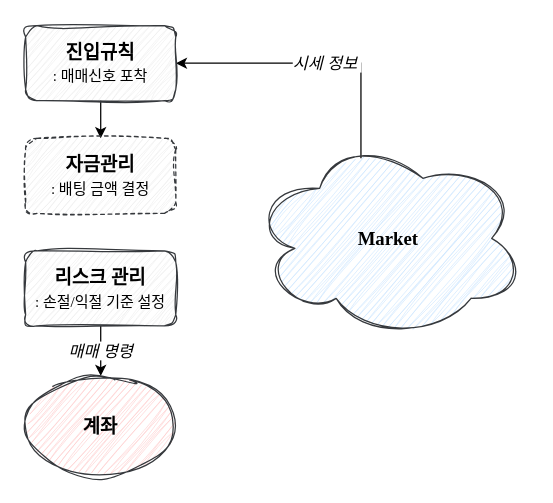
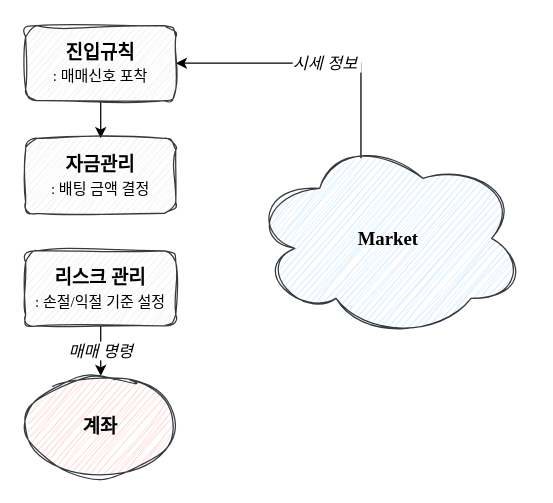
  <mxCell id="0" />
  <mxCell id="1" parent="0" />
  <mxCell id="2" style="edgeStyle=orthogonalEdgeStyle;rounded=0;orthogonalLoop=1;jettySize=auto;html=1;entryX=1;entryY=0.5;entryDx=0;entryDy=0;fontFamily=Times New Roman;exitX=0.4;exitY=0.1;exitDx=0;exitDy=0;exitPerimeter=0;" edge="1" parent="1" source="4" target="6"><mxGeometry relative="1" as="geometry"><mxPoint x="240" y="160" as="sourcePoint" /><Array as="points"><mxPoint x="288" y="50" /></Array></mxGeometry></mxCell>
  <mxCell id="3" value="&lt;font style=&quot;font-size: 13px;&quot;&gt;&lt;i&gt;시세 정보&amp;nbsp;&lt;/i&gt;&lt;/font&gt;" style="edgeLabel;html=1;align=center;verticalAlign=middle;resizable=0;points=[];" vertex="1" connectable="0" parent="2"><mxGeometry x="-0.067" y="-1" relative="1" as="geometry"><mxPoint as="offset" /></mxGeometry></mxCell>
  <mxCell id="4" value="&lt;b&gt;Market&lt;/b&gt;" style="ellipse;shape=cloud;whiteSpace=wrap;html=1;sketch=1;curveFitting=1;jiggle=2;fontFamily=Times New Roman;fontSize=15;fillColor=#cce5ff;strokeColor=#36393d;" vertex="1" parent="1"><mxGeometry x="200" y="110" width="220" height="160" as="geometry" /></mxCell>
  <mxCell id="5" style="edgeStyle=orthogonalEdgeStyle;rounded=0;orthogonalLoop=1;jettySize=auto;html=1;exitX=0.5;exitY=1;exitDx=0;exitDy=0;entryX=0.5;entryY=0;entryDx=0;entryDy=0;fontFamily=Times New Roman;" edge="1" parent="1" source="6" target="7"><mxGeometry relative="1" as="geometry" /></mxCell>
  <mxCell id="6" value="&lt;b&gt;진입규칙&lt;/b&gt;&lt;div&gt;&lt;font style=&quot;font-size: 12px;&quot;&gt;: 매매신호 포착&lt;/font&gt;&lt;/div&gt;" style="rounded=1;whiteSpace=wrap;html=1;sketch=1;curveFitting=1;jiggle=2;fontFamily=Times New Roman;fontSize=15;fillColor=#eeeeee;strokeColor=#36393d;" vertex="1" parent="1"><mxGeometry x="20" y="20" width="120" height="60" as="geometry" /></mxCell>
- <mxCell id="7" value="&lt;b&gt;자금관리&lt;/b&gt;&lt;div&gt;&lt;font style=&quot;font-size: 12px;&quot;&gt;: 배팅 금액 결정&lt;/font&gt;&lt;/div&gt;" style="rounded=1;whiteSpace=wrap;html=1;sketch=1;curveFitting=1;jiggle=2;fontFamily=Times New Roman;fontSize=15;fillColor=#eeeeee;strokeColor=#36393d;dashed=1;" vertex="1" parent="1"><mxGeometry x="20" y="110" width="120" height="60" as="geometry" /></mxCell>
+ <mxCell id="7" value="&lt;b&gt;자금관리&lt;/b&gt;&lt;div&gt;&lt;font style=&quot;font-size: 12px;&quot;&gt;: 배팅 금액 결정&lt;/font&gt;&lt;/div&gt;" style="rounded=1;whiteSpace=wrap;html=1;sketch=1;curveFitting=1;jiggle=2;fontFamily=Times New Roman;fontSize=15;fillColor=#eeeeee;strokeColor=#36393d;" vertex="1" parent="1"><mxGeometry x="20" y="110" width="120" height="60" as="geometry" /></mxCell>
  <mxCell id="8" value="&lt;font style=&quot;font-size: 13px;&quot;&gt;&lt;i&gt;매매 명령&lt;/i&gt;&lt;/font&gt;" style="edgeStyle=orthogonalEdgeStyle;rounded=0;orthogonalLoop=1;jettySize=auto;html=1;entryX=0.5;entryY=0;entryDx=0;entryDy=0;" edge="1" parent="1" source="9" target="10"><mxGeometry relative="1" as="geometry" /></mxCell>
  <mxCell id="9" value="&lt;b&gt;리스크 관리&lt;/b&gt;&lt;div&gt;&lt;font style=&quot;font-size: 12px;&quot;&gt;: 손절/익절 기준 설정&lt;/font&gt;&lt;/div&gt;" style="rounded=1;whiteSpace=wrap;html=1;sketch=1;curveFitting=1;jiggle=2;fontFamily=Times New Roman;fontSize=15;fillColor=#eeeeee;strokeColor=#36393d;" vertex="1" parent="1"><mxGeometry x="20" y="200" width="120" height="60" as="geometry" /></mxCell>
  <mxCell id="10" value="&lt;b&gt;계좌&lt;/b&gt;" style="ellipse;whiteSpace=wrap;html=1;sketch=1;curveFitting=1;jiggle=2;fontFamily=Times New Roman;fontSize=15;fillColor=#ffcccc;strokeColor=#36393d;" vertex="1" parent="1"><mxGeometry x="20" y="300" width="120" height="80" as="geometry" /></mxCell>
